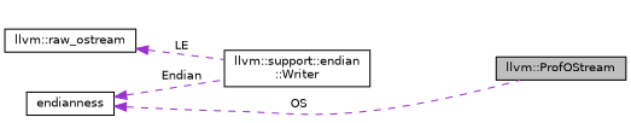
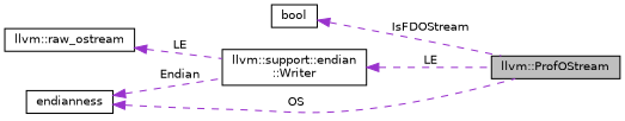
  digraph {
    rankdir=LR
    node [color=black fontname=Helvetica fontsize=10 shape=box]
    edge [color=darkorchid3 dir=back fontname=Helvetica fontsize=10 labelfontname=Helvetica labelfontsize=10 style=dashed]
    n1 [fillcolor=grey75 fontcolor=black height=0.2 label="llvm::ProfOStream" style=filled width=0.4]
+   n2 [height=0.2 label=bool width=0.4]
    n3 [height=0.2 label="llvm::raw_ostream" width=0.4]
    n4 [height=0.2 label="llvm::support::endian\l::Writer" width=0.4]
    n5 [height=0.2 label=endianness width=0.4]
+   n2 -> n1 [label=" IsFDOStream"]
    n3 -> n4 [label=" LE"]
+   n4 -> n1 [label=" LE"]
    n5 -> n1 [label=" OS"]
    n5 -> n4 [label=" Endian"]
  }
